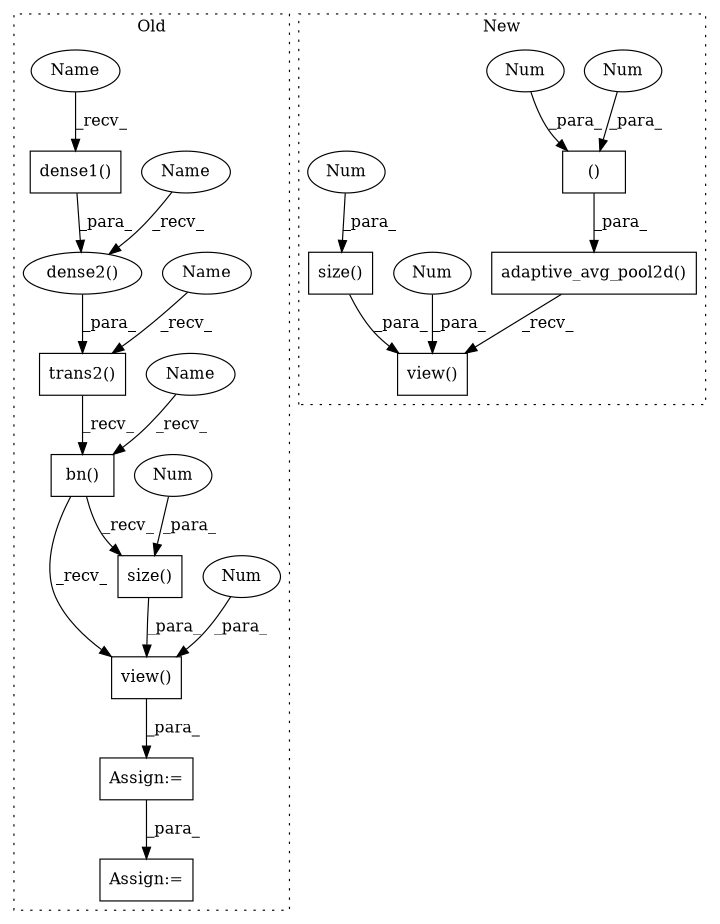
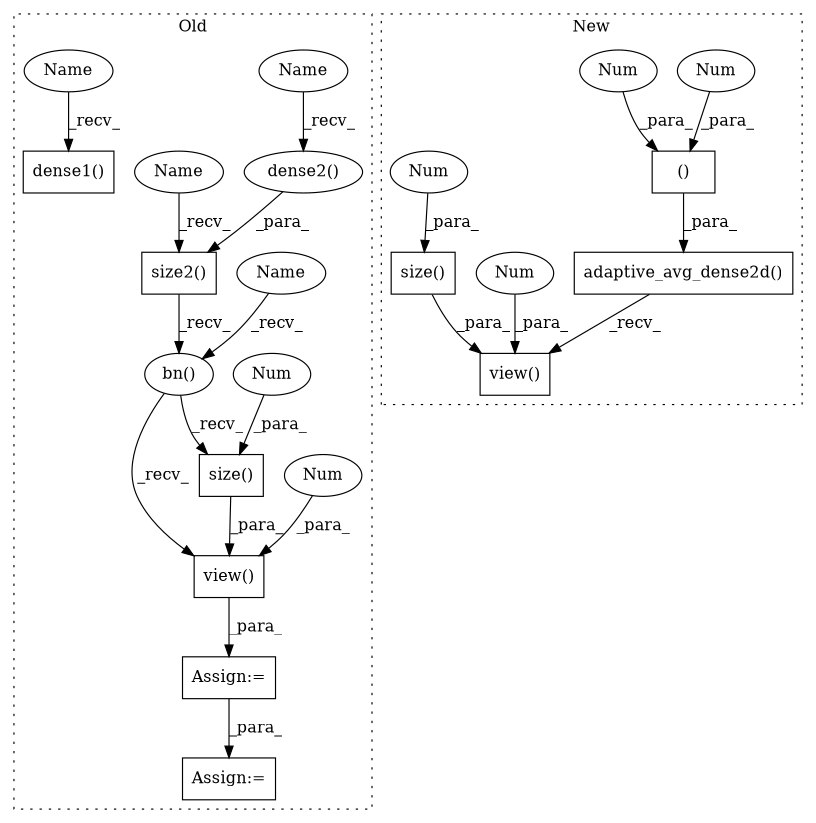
  digraph {
    node [a=75 l=1 shape=box]
-   n1 [l="8,1" label="bn()" s="2969,2980"]
-   n2 [l="12,1" label="trans2()" s="2830,2858"]
+   n1 [l="8,1" label="bn()" s="2969,2980" shape=ellipse]
+   n2 [l="12,1" label="size2()" s="2830,2858"]
    n3 [l="12,1" label="dense1()" s="2798,2813"]
    n4 [l="9,1" label="view()" s="2999,3023"]
    n5 [a=76 l=2 label=Num s=3021 shape=ellipse]
    n6 [l="12,1" label="dense2()" s="2842,2857" shape=ellipse]
    n7 [a=68 l=3 label="Assign:=" s=3036]
    n8 [l="9,1" label="size()" s="3008,3018"]
    n9 [a=76 label=Num s=3017 shape=ellipse]
    n10 [a=68 l=3 label="Assign:=" s=2996]
    n11 [a=87 l=4 label=Name s=2969 shape=ellipse]
    n12 [a=87 l=4 label=Name s=2842 shape=ellipse]
    n13 [a=87 l=4 label=Name s=2830 shape=ellipse]
    n14 [a=87 l=4 label=Name s=2798 shape=ellipse]
    n15 [a=54 l=3 label="()" s=4790]
-   n16 [l="22,1" label="adaptive_avg_pool2d()" s="4761,4794"]
+   n16 [l="22,1" label="adaptive_avg_dense2d()" s="4761,4794"]
    n17 [a=76 label=Num s=4789 shape=ellipse]
    n18 [a=76 label=Num s=4792 shape=ellipse]
    n19 [l="40,1" label="view()" s="4761,4821"]
    n20 [a=76 l=2 label=Num s=4819 shape=ellipse]
    n21 [l="14,1" label="size()" s="4801,4816"]
    n22 [a=76 label=Num s=4815 shape=ellipse]
    subgraph cluster_1 {
      label=Old
      style=dotted
      n1
      n2
      n3
      n4
      n5
      n6
      n7
      n8
      n9
      n10
      n11
      n12
      n13
      n14
    }
    subgraph cluster_2 {
      label=New
      style=dotted
      n15
      n16
      n17
      n18
      n19
      n20
      n21
      n22
    }
    n1 -> n4 [label=_recv_]
    n1 -> n8 [label=_recv_]
    n2 -> n1 [label=_recv_]
-   n3 -> n6 [label=_para_]
    n4 -> n10 [label=_para_]
    n5 -> n4 [label=_para_]
    n6 -> n2 [label=_para_]
    n8 -> n4 [label=_para_]
    n9 -> n8 [label=_para_]
    n10 -> n7 [label=_para_]
    n11 -> n1 [label=_recv_]
    n12 -> n6 [label=_recv_]
    n13 -> n2 [label=_recv_]
    n14 -> n3 [label=_recv_]
    n15 -> n16 [label=_para_]
    n16 -> n19 [label=_recv_]
    n17 -> n15 [label=_para_]
    n18 -> n15 [label=_para_]
    n20 -> n19 [label=_para_]
    n21 -> n19 [label=_para_]
    n22 -> n21 [label=_para_]
  }
